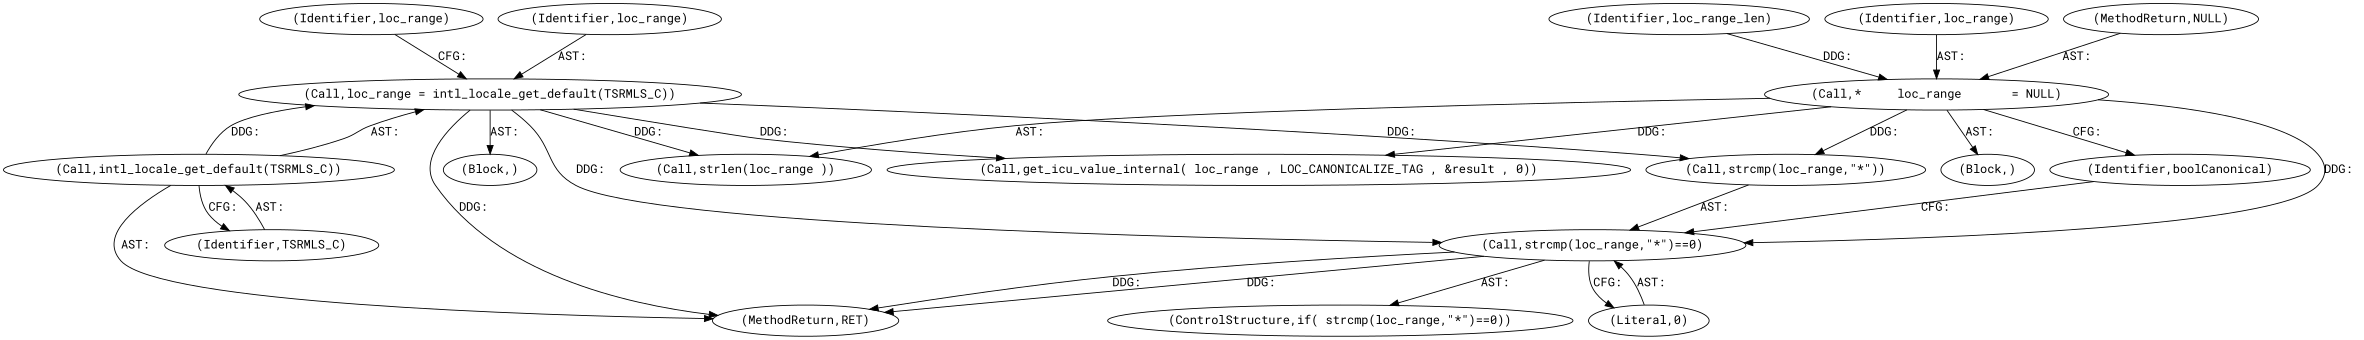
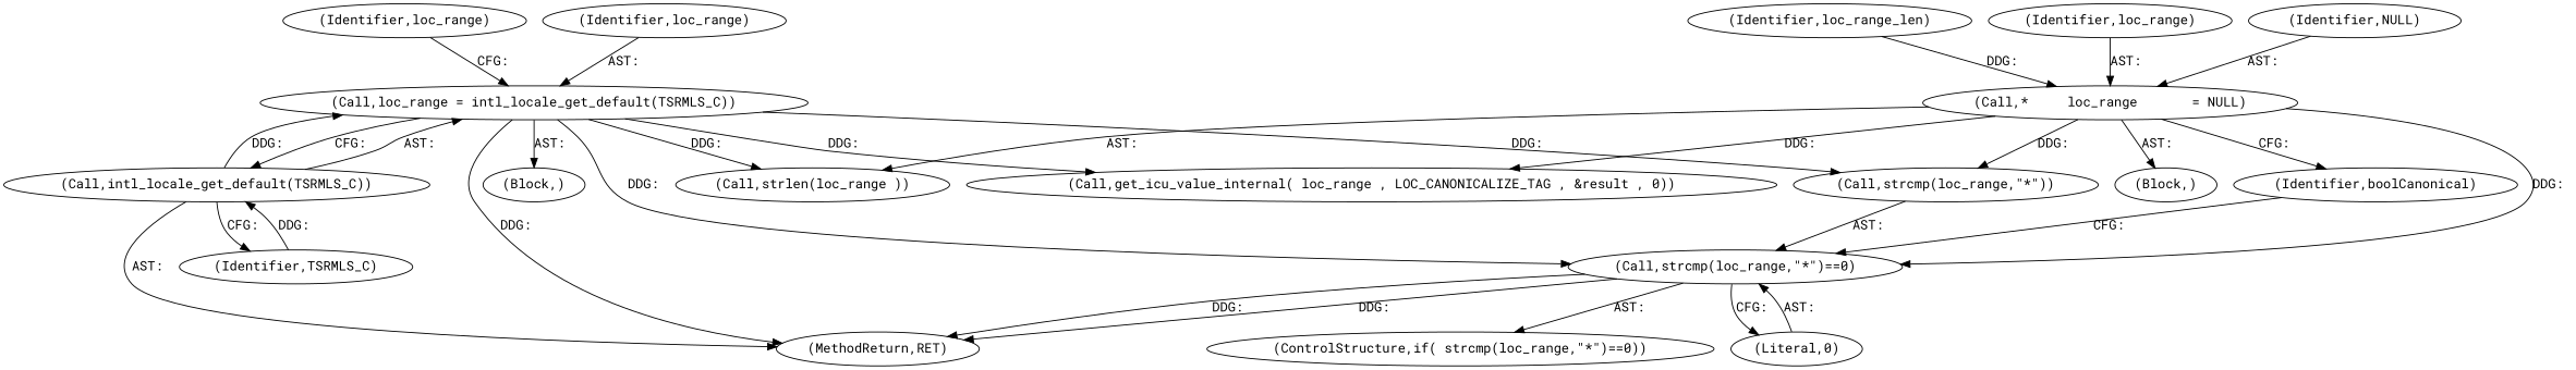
  digraph {
    fontname="Roboto Mono"
    node [fontname="Roboto Mono"]
    edge [fontname="Roboto Mono"]
    n1 [label="(Call,strcmp(loc_range,\"*\")==0)"]
    n2 [label="(MethodReturn,RET)"]
    n3 [label="(Literal,0)"]
    n4 [label="(ControlStructure,if( strcmp(loc_range,\"*\")==0))"]
    n5 [label="(Call,*     loc_range       = NULL)"]
    n6 [label="(Call,get_icu_value_internal( loc_range , LOC_CANONICALIZE_TAG , &result , 0))"]
    n7 [label="(Block,)"]
    n8 [label="(Call,strcmp(loc_range,\"*\"))"]
    n9 [label="(Call,strlen(loc_range ))"]
    n10 [label="(Identifier,boolCanonical)"]
-   n11 [label="(MethodReturn,NULL)"]
+   n11 [label="(Identifier,NULL)"]
    n12 [label="(Call,loc_range = intl_locale_get_default(TSRMLS_C))"]
    n13 [label="(Call,intl_locale_get_default(TSRMLS_C))"]
    n14 [label="(Block,)"]
    n15 [label="(Identifier,TSRMLS_C)"]
    n16 [label="(Identifier,loc_range_len)"]
    n17 [label="(Identifier,loc_range)"]
    n18 [label="(Identifier,loc_range)"]
    n19 [label="(Identifier,loc_range)"]
    n1 -> n2 [label="DDG: "]
    n1 -> n2 [label="DDG: "]
    n1 -> n3 [label="CFG: "]
    n1 -> n4 [label="AST: "]
    n3 -> n1 [label="AST: "]
    n5 -> n1 [label="DDG: "]
    n5 -> n6 [label="DDG: "]
    n5 -> n7 [label="AST: "]
    n5 -> n8 [label="DDG: "]
    n5 -> n9 [label="AST: "]
    n5 -> n10 [label="CFG: "]
    n8 -> n1 [label="AST: "]
    n10 -> n1 [label="CFG: "]
    n11 -> n5 [label="AST: "]
    n12 -> n1 [label="DDG: "]
    n12 -> n2 [label="DDG: "]
    n12 -> n6 [label="DDG: "]
    n12 -> n8 [label="DDG: "]
    n12 -> n9 [label="DDG: "]
+   n12 -> n13 [label="CFG: "]
    n12 -> n14 [label="AST: "]
    n13 -> n2 [label="AST: "]
    n13 -> n12 [label="AST: "]
    n13 -> n12 [label="DDG: "]
    n13 -> n15 [label="CFG: "]
-   n15 -> n13 [label="AST: "]
+   n15 -> n13 [label="DDG: "]
    n16 -> n5 [label="DDG: "]
    n17 -> n12 [label="AST: "]
    n18 -> n5 [label="AST: "]
    n19 -> n12 [label="CFG: "]
  }
